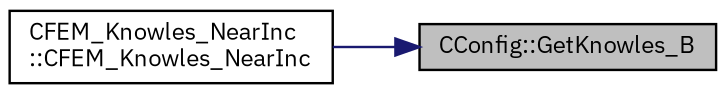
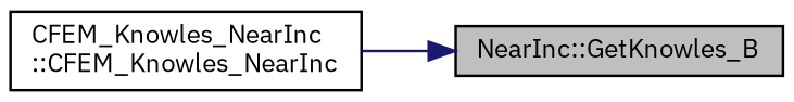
  digraph {
    rankdir=RL
    fontname="IBM Plex Sans"
    node [color=black fontname="IBM Plex Sans" fontsize=10 shape=record style=filled]
-   n1 [fillcolor=grey75 fontcolor=black height=0.2 label="CConfig::GetKnowles_B" width=0.4]
+   n1 [fillcolor=grey75 fontcolor=black height=0.2 label="NearInc::GetKnowles_B" width=0.4]
    n2 [fillcolor=white height=0.2 label="CFEM_Knowles_NearInc\l::CFEM_Knowles_NearInc" width=0.4]
    n1 -> n2 [color=midnightblue dir=back fontname="IBM Plex Sans" fontsize=10 labelfontname=Helvetica labelfontsize=10 style=solid]
  }
